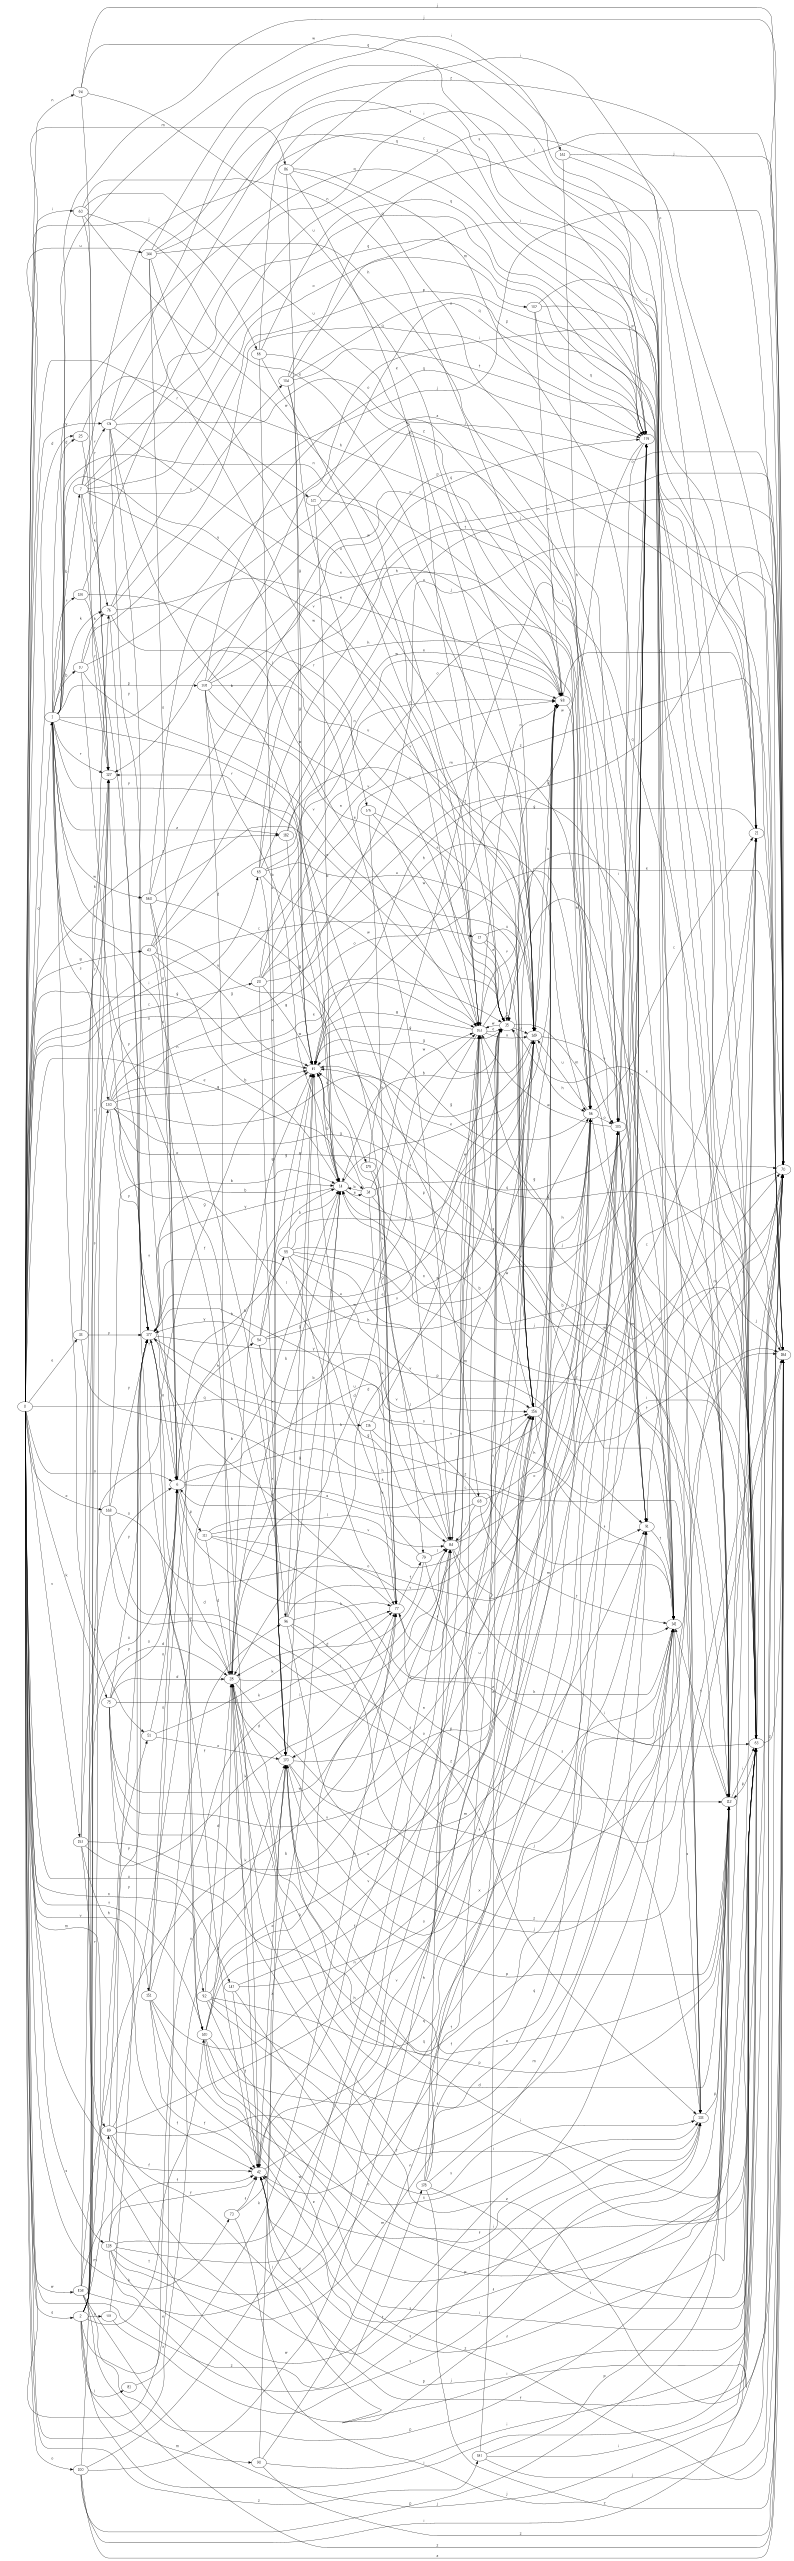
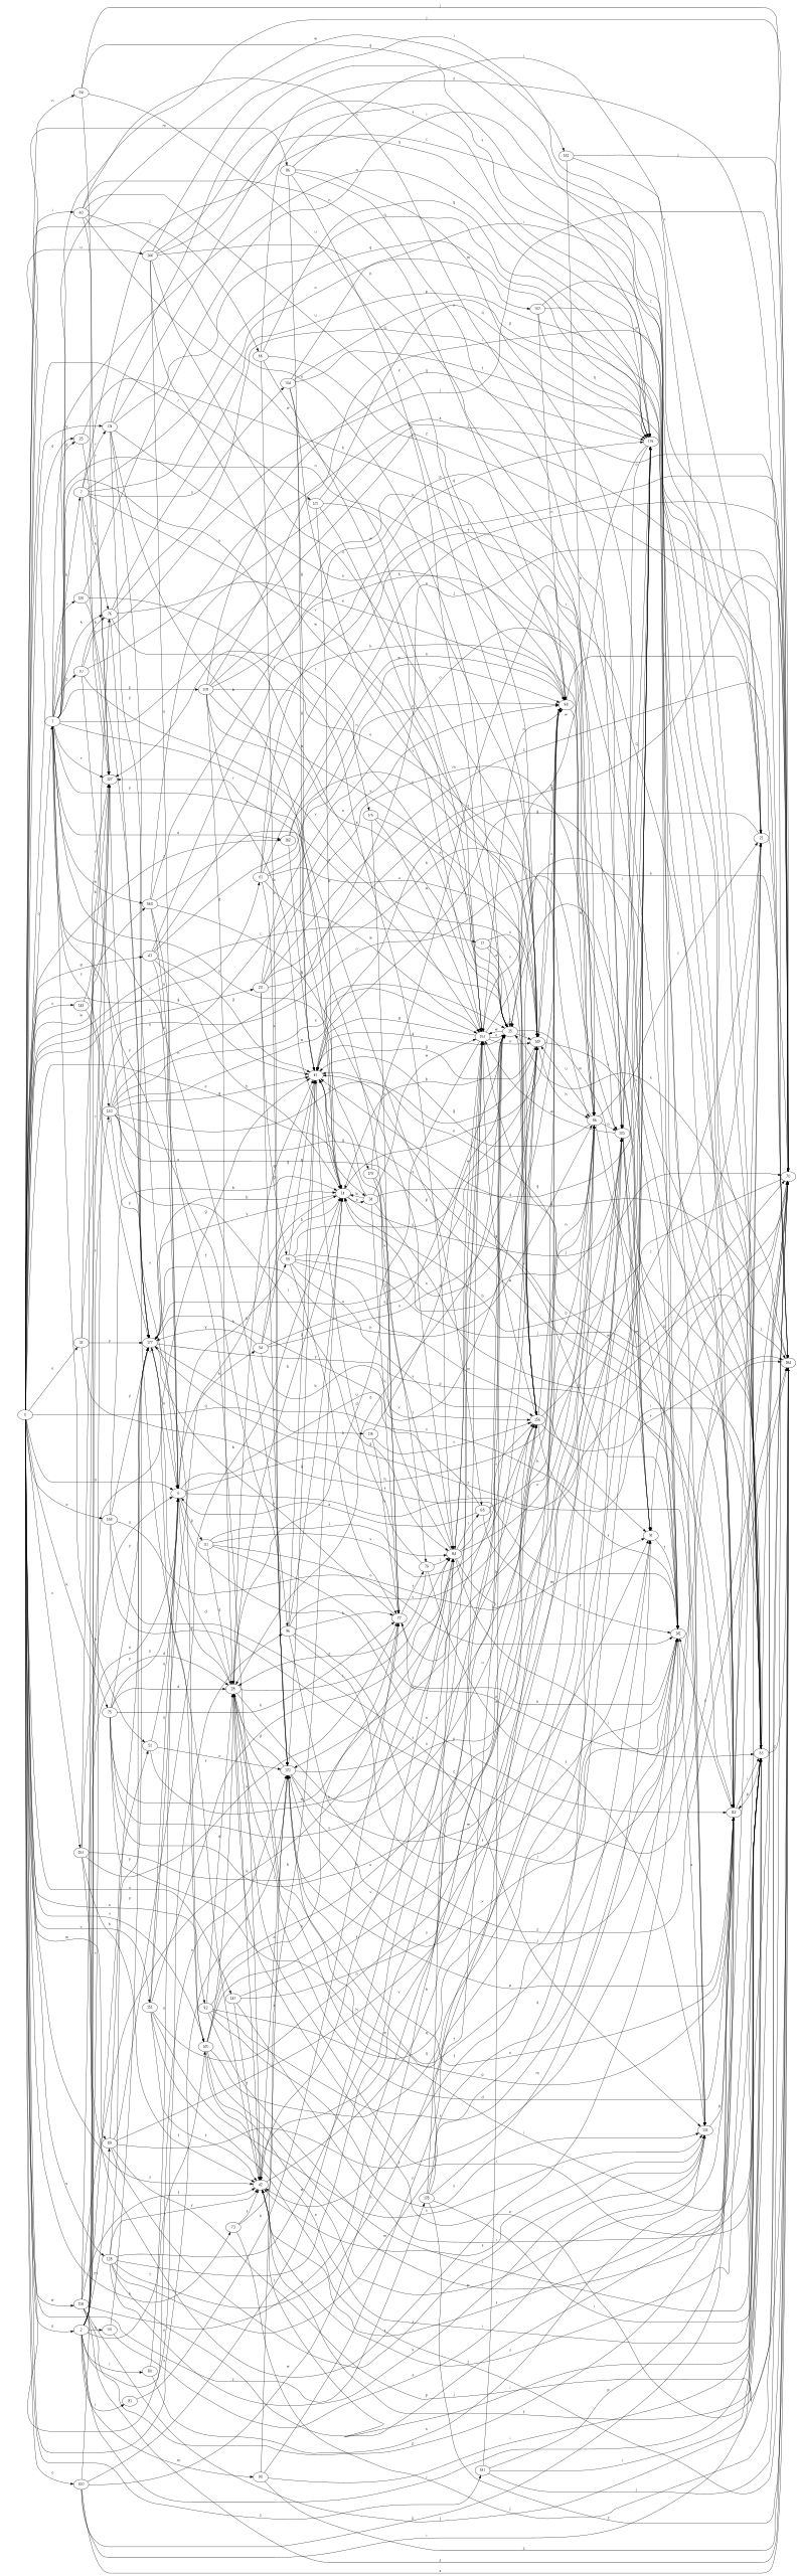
  digraph {
    fontname="Comic Neue"
    rankdir=LR
    node [fontname="Comic Neue"]
    edge [fontname="Comic Neue"]
    0
    1
    2
    6
    17
    20
    25
    33
    34
    42
    43
    49
    60
-   61 [label=65]
+   61
    66
    73
    75
    86
    89
    92
    94
    96
    100
    116
    125
    128
    140
+   143
    144
    147
    151
    153
-   158 [label=458]
+   158
    n34 [label=560]
    168
    170
    174
    178
    181
    182
    7
    10
    51
    68
    70
    76
    79
    98
    108
    119
    126
    127
    130
    161
    175
    176
    184
    28
    63
+   80
    81
    90
    101
    21
    54
    55
    56
    111
    112
    149
    156
    35
    91
    105
    141
    177
    14
    163
    77
    133
    84
    102
    104
    0 -> 1 [label=a]
    0 -> 2 [label=a]
    0 -> 6 [label=a]
    0 -> 17 [label=c]
    0 -> 20 [label=c]
    0 -> 25 [label=d]
    0 -> 33 [label=e]
    0 -> 34 [label=e]
    0 -> 42 [label=f]
    0 -> 43 [label=g]
    0 -> 49 [label=g]
    0 -> 60 [label=i]
    0 -> 61 [label=i]
    0 -> 66 [label=j]
    0 -> 73 [label=k]
    0 -> 75 [label=k]
    0 -> 86 [label=m]
    0 -> 89 [label=m]
    0 -> 92 [label=n]
    0 -> 94 [label=n]
    0 -> 96 [label=n]
    0 -> 100 [label=o]
    0 -> 116 [label=q]
    0 -> 125 [label=r]
    0 -> 128 [label=s]
    0 -> 140 [label=t]
+   0 -> 143 [label=u]
    0 -> 144 [label=u]
    0 -> 147 [label=u]
    0 -> 151 [label=v]
    0 -> 153 [label=v]
    0 -> 158 [label=w]
+   0 -> n34 [label=w]
    0 -> 168 [label=x]
    0 -> 170 [label=x]
    0 -> 174 [label=y]
    0 -> 178 [label=z]
    0 -> 181 [label=z]
    0 -> 182 [label=z]
    1 -> 25 [label=d]
    1 -> 96 [label=n]
    1 -> n34 [label=w]
    1 -> 170 [label=x]
    1 -> 182 [label=z]
    1 -> 7 [label=b]
    1 -> 10 [label=b]
    1 -> 51 [label=h]
    1 -> 68 [label=j]
    1 -> 70 [label=j]
    1 -> 76 [label=k]
    1 -> 79 [label=l]
    1 -> 98 [label=n]
    1 -> 108 [label=p]
    1 -> 119 [label=q]
    1 -> 126 [label=r]
    1 -> 127 [label=r]
    1 -> 130 [label=s]
    1 -> 161 [label=w]
    1 -> 175 [label=y]
    1 -> 176 [label=y]
    1 -> 184 [label=z]
    2 -> 6 [label=a]
    2 -> 49 [label=g]
    2 -> 89 [label=m]
    2 -> 140 [label=t]
    2 -> 170 [label=x]
    2 -> 51 [label=h]
    2 -> 76 [label=k]
    2 -> 130 [label=s]
    2 -> 28 [label=d]
    2 -> 63 [label=i]
+   2 -> 80 [label=l]
    2 -> 81 [label=l]
    2 -> 90 [label=m]
    2 -> 101 [label=o]
    6 -> 28 [label=d]
    6 -> 21 [label=c]
    6 -> 54 [label=h]
    6 -> 55 [label=h]
    6 -> 56 [label=h]
    6 -> 111 [label=p]
    6 -> 112 [label=p]
    6 -> 149 [label=u]
    17 -> 149 [label=u]
    17 -> 156 [label=v]
    17 -> 35 [label=e]
-   20 -> 49 [label=g]
+   20 -> 55 [label=g]
    20 -> 170 [label=x]
    20 -> 184 [label=z]
    20 -> 56 [label=h]
    20 -> 91 [label=m]
    20 -> 105 [label=o]
    20 -> 141 [label=t]
    25 -> 127 [label=r]
    25 -> 56 [label=h]
    33 -> 127 [label=r]
    33 -> 105 [label=o]
    33 -> 141 [label=t]
    33 -> 177 [label=y]
    34 -> 49 [label=g]
    34 -> 119 [label=q]
    34 -> 184 [label=z]
    34 -> 14 [label=b]
    34 -> 163 [label=w]
    34 -> 77 [label=k]
    42 -> 170 [label=x]
    42 -> 63 [label=i]
    42 -> 56 [label=h]
    42 -> 156 [label=v]
    43 -> 6 [label=a]
    43 -> 49 [label=g]
    43 -> 70 [label=j]
    43 -> 98 [label=n]
    43 -> 56 [label=h]
    43 -> 14 [label=b]
    49 -> 14 [label=b]
    60 -> 98 [label=n]
    60 -> 127 [label=r]
    60 -> 149 [label=u]
    60 -> 35 [label=e]
    60 -> 163 [label=w]
    61 -> 170 [label=x]
    61 -> 70 [label=j]
    61 -> 98 [label=n]
    61 -> 119 [label=q]
    61 -> 149 [label=u]
    61 -> 141 [label=t]
    61 -> 163 [label=w]
    66 -> 170 [label=x]
    66 -> 98 [label=n]
    66 -> 119 [label=q]
    66 -> 163 [label=w]
    66 -> 133 [label=s]
    73 -> 42 [label=f]
    73 -> 70 [label=j]
    73 -> 14 [label=b]
    75 -> 6 [label=a]
    75 -> 28 [label=d]
    75 -> 56 [label=h]
    75 -> 156 [label=v]
    75 -> 91 [label=m]
    75 -> 177 [label=y]
    75 -> 163 [label=w]
    75 -> 77 [label=k]
    86 -> 49 [label=g]
    86 -> 63 [label=i]
    86 -> 35 [label=e]
    86 -> 91 [label=m]
    86 -> 105 [label=o]
    89 -> 70 [label=j]
    89 -> 56 [label=h]
    89 -> 141 [label=t]
    89 -> 177 [label=y]
    89 -> 14 [label=b]
    89 -> 133 [label=s]
    92 -> 119 [label=q]
    92 -> 28 [label=d]
    92 -> 63 [label=i]
    92 -> 149 [label=u]
    92 -> 141 [label=t]
    92 -> 133 [label=s]
    94 -> 70 [label=j]
    94 -> 119 [label=q]
    94 -> 127 [label=r]
    94 -> 149 [label=u]
    96 -> 49 [label=g]
    96 -> 70 [label=j]
    96 -> 184 [label=z]
    96 -> 156 [label=v]
    96 -> 141 [label=t]
    96 -> 14 [label=b]
    96 -> 77 [label=k]
    100 -> 127 [label=r]
    100 -> 184 [label=z]
    100 -> 63 [label=i]
    100 -> 112 [label=p]
    100 -> 163 [label=w]
    100 -> 84 [label=l]
    116 -> 156 [label=v]
    116 -> 35 [label=e]
    116 -> 77 [label=k]
    125 -> 119 [label=q]
    125 -> 149 [label=u]
    125 -> 14 [label=b]
    125 -> 163 [label=w]
    128 -> 42 [label=f]
    128 -> 112 [label=p]
    128 -> 35 [label=e]
    128 -> 91 [label=m]
    128 -> 105 [label=o]
    128 -> 177 [label=y]
    128 -> 163 [label=w]
    128 -> 133 [label=s]
    140 -> 119 [label=q]
    140 -> 28 [label=d]
    140 -> 63 [label=i]
    140 -> 21 [label=c]
    140 -> 112 [label=p]
    140 -> 156 [label=v]
    140 -> 77 [label=k]
+   143 -> 127 [label=r]
+   143 -> 177 [label=y]
    144 -> 6 [label=a]
    144 -> 119 [label=q]
    144 -> 63 [label=i]
    144 -> 56 [label=h]
    144 -> 149 [label=u]
    144 -> 141 [label=t]
    144 -> 163 [label=w]
    147 -> 42 [label=f]
    147 -> 119 [label=q]
    147 -> 63 [label=i]
    147 -> 105 [label=o]
    151 -> 6 [label=a]
    151 -> 42 [label=f]
    151 -> 98 [label=n]
    151 -> 184 [label=z]
    151 -> 14 [label=b]
    151 -> 133 [label=s]
    151 -> 84 [label=l]
    153 -> 6 [label=a]
    153 -> 42 [label=f]
    153 -> 127 [label=r]
    153 -> 141 [label=t]
    153 -> 77 [label=k]
    153 -> 84 [label=l]
    158 -> 42 [label=f]
    158 -> 70 [label=j]
    158 -> 127 [label=r]
    158 -> 184 [label=z]
    158 -> 112 [label=p]
    158 -> 35 [label=e]
    158 -> 77 [label=k]
    n34 -> 6 [label=a]
    n34 -> 42 [label=f]
    n34 -> 70 [label=j]
    n34 -> 112 [label=p]
    n34 -> 35 [label=e]
    n34 -> 84 [label=l]
    168 -> 184 [label=z]
    168 -> 105 [label=o]
    168 -> 177 [label=y]
    168 -> 14 [label=b]
    168 -> 133 [label=s]
    170 -> 49 [label=g]
    170 -> 70 [label=j]
    170 -> 98 [label=n]
    170 -> 28 [label=d]
    170 -> 63 [label=i]
    170 -> 112 [label=p]
    170 -> 91 [label=m]
    174 -> 6 [label=a]
    174 -> 98 [label=n]
    174 -> 119 [label=q]
    174 -> 184 [label=z]
    174 -> 21 [label=c]
-   174 -> 105 [label=o]
+   60 -> 105 [label=o]
    174 -> 177 [label=y]
    174 -> 14 [label=b]
    178 -> 119 [label=q]
    178 -> 184 [label=z]
    178 -> 63 [label=i]
    178 -> 149 [label=u]
    178 -> 91 [label=m]
    178 -> 84 [label=l]
    181 -> 70 [label=j]
    181 -> 63 [label=i]
    181 -> 112 [label=p]
    181 -> 35 [label=e]
    182 -> 49 [label=g]
    182 -> 98 [label=n]
    182 -> 149 [label=u]
    7 -> 140 [label=t]
    7 -> 174 [label=r]
    7 -> 76 [label=k]
    7 -> 119 [label=q]
-   7 -> 184 [label=z]
    7 -> 21 [label=c]
    7 -> 156 [label=v]
    7 -> 102 [label=o]
    7 -> 104 [label=o]
    10 -> 140 [label=t]
    10 -> 70 [label=j]
    10 -> 76 [label=k]
    10 -> 184 [label=z]
    10 -> 156 [label=v]
    51 -> 6 [label=a]
    51 -> 170 [label=x]
-   51 -> 77 [label=k]
+   51 -> 35 [label=k]
    68 -> 6 [label=a]
    68 -> 56 [label=h]
    68 -> 141 [label=t]
    68 -> 177 [label=y]
-   68 -> 84 [label=l]
+   84 -> 68 [label=l]
    70 -> 42 [label=f]
    70 -> 49 [label=g]
    70 -> 35 [label=e]
    70 -> 91 [label=m]
    70 -> 14 [label=b]
    76 -> 98 [label=n]
    76 -> 119 [label=q]
    76 -> 112 [label=p]
    76 -> 177 [label=y]
    76 -> 163 [label=w]
    79 -> 49 [label=g]
    79 -> 28 [label=d]
    79 -> 133 [label=s]
    79 -> 84 [label=l]
    98 -> 21 [label=c]
    98 -> 56 [label=h]
    98 -> 149 [label=u]
    108 -> 119 [label=q]
    108 -> 28 [label=d]
    108 -> 63 [label=i]
    108 -> 56 [label=h]
    108 -> 149 [label=u]
    108 -> 156 [label=v]
    108 -> 35 [label=e]
    108 -> 105 [label=o]
    108 -> 14 [label=b]
    119 -> 42 [label=f]
    119 -> 105 [label=o]
    119 -> 163 [label=w]
    126 -> 127 [label=r]
    126 -> 63 [label=i]
    126 -> 84 [label=l]
    127 -> 177 [label=y]
    130 -> 49 [label=g]
    130 -> 70 [label=j]
    130 -> 98 [label=n]
    130 -> 112 [label=p]
    130 -> 149 [label=u]
    130 -> 35 [label=e]
    130 -> 177 [label=y]
    130 -> 163 [label=w]
    130 -> 133 [label=s]
    130 -> 84 [label=l]
    161 -> 70 [label=j]
    161 -> 21 [label=c]
    161 -> 56 [label=h]
    175 -> 63 [label=i]
    175 -> 77 [label=k]
    175 -> 84 [label=l]
    176 -> 35 [label=e]
    176 -> 163 [label=w]
    176 -> 77 [label=k]
    184 -> 49 [label=g]
    184 -> 35 [label=e]
    28 -> 42 [label=f]
    28 -> 49 [label=g]
    28 -> 184 [label=z]
    28 -> 63 [label=i]
    28 -> 112 [label=p]
    28 -> 105 [label=o]
    28 -> 141 [label=t]
    28 -> 177 [label=y]
    28 -> 14 [label=b]
-   28 -> 163 [label=w]
    28 -> 84 [label=l]
    63 -> 49 [label=g]
    63 -> 70 [label=j]
    63 -> 184 [label=z]
    63 -> 112 [label=p]
    63 -> 35 [label=v]
+   80 -> 6 [label=a]
+   80 -> 133 [label=s]
    81 -> 77 [label=k]
    90 -> 170 [label=x]
    90 -> 98 [label=n]
    90 -> 184 [label=z]
    90 -> 63 [label=i]
    101 -> 177 [label=y]
    101 -> 133 [label=s]
    21 -> 42 [label=f]
    21 -> 49 [label=g]
    54 -> 49 [label=g]
-   54 -> 170 [label=x]
    54 -> 149 [label=u]
    54 -> 156 [label=v]
    54 -> 35 [label=e]
    54 -> 177 [label=y]
    54 -> 14 [label=b]
    55 -> 49 [label=g]
    55 -> 70 [label=j]
    55 -> 98 [label=n]
    55 -> 149 [label=u]
    55 -> 156 [label=v]
    55 -> 91 [label=m]
    55 -> 77 [label=k]
    56 -> 49 [label=g]
    56 -> 21 [label=c]
    56 -> 112 [label=p]
    56 -> 149 [label=u]
    56 -> 105 [label=o]
    111 -> 184 [label=z]
    111 -> 28 [label=d]
    111 -> 156 [label=v]
    111 -> 141 [label=t]
    111 -> 84 [label=l]
    112 -> 42 [label=f]
    112 -> 170 [label=x]
    112 -> 70 [label=j]
    112 -> 28 [label=d]
    112 -> 63 [label=i]
    112 -> 21 [label=c]
    112 -> 141 [label=t]
    112 -> 163 [label=w]
    149 -> 49 [label=g]
    149 -> 98 [label=n]
    149 -> 56 [label=h]
    149 -> 141 [label=t]
    156 -> 170 [label=x]
    156 -> 63 [label=i]
    156 -> 21 [label=c]
    156 -> 56 [label=h]
    156 -> 141 [label=t]
    156 -> 163 [label=w]
    35 -> 49 [label=g]
    35 -> 127 [label=r]
    35 -> 28 [label=d]
    35 -> 149 [label=u]
    35 -> 156 [label=v]
    35 -> 35 [label=n]
    35 -> 91 [label=m]
    35 -> 14 [label=b]
    35 -> 163 [label=w]
    91 -> 141 [label=t]
    105 -> 119 [label=q]
    105 -> 63 [label=i]
    105 -> 91 [label=m]
    105 -> 141 [label=t]
    105 -> 14 [label=b]
    105 -> 163 [label=w]
    141 -> 49 [label=g]
    141 -> 170 [label=x]
    141 -> 77 [label=k]
    141 -> 133 [label=s]
    177 -> 6 [label=a]
    177 -> 42 [label=f]
    177 -> 184 [label=z]
    177 -> 56 [label=h]
    177 -> 112 [label=p]
    177 -> 149 [label=u]
    177 -> 14 [label=b]
    177 -> 133 [label=s]
    14 -> 34 [label=e]
    14 -> 70 [label=j]
    14 -> 98 [label=n]
    14 -> 127 [label=r]
    14 -> 177 [label=y]
    163 -> 49 [label=g]
    163 -> 98 [label=n]
    163 -> 28 [label=d]
    163 -> 63 [label=i]
    163 -> 149 [label=u]
    163 -> 35 [label=e]
    163 -> 84 [label=l]
    77 -> 79 [label=f]
    77 -> 56 [label=h]
    77 -> 177 [label=y]
    133 -> 42 [label=f]
    133 -> 112 [label=p]
    84 -> 42 [label=f]
    84 -> 49 [label=g]
    84 -> 63 [label=i]
    84 -> 156 [label=v]
    84 -> 91 [label=m]
    84 -> 105 [label=o]
    84 -> 163 [label=w]
    102 -> 98 [label=n]
    102 -> 119 [label=q]
    102 -> 21 [label=c]
    102 -> 112 [label=p]
    104 -> 49 [label=g]
-   104 -> 70 [label=j]
    104 -> 63 [label=i]
    104 -> 112 [label=p]
    104 -> 156 [label=v]
    104 -> 141 [label=t]
  }
